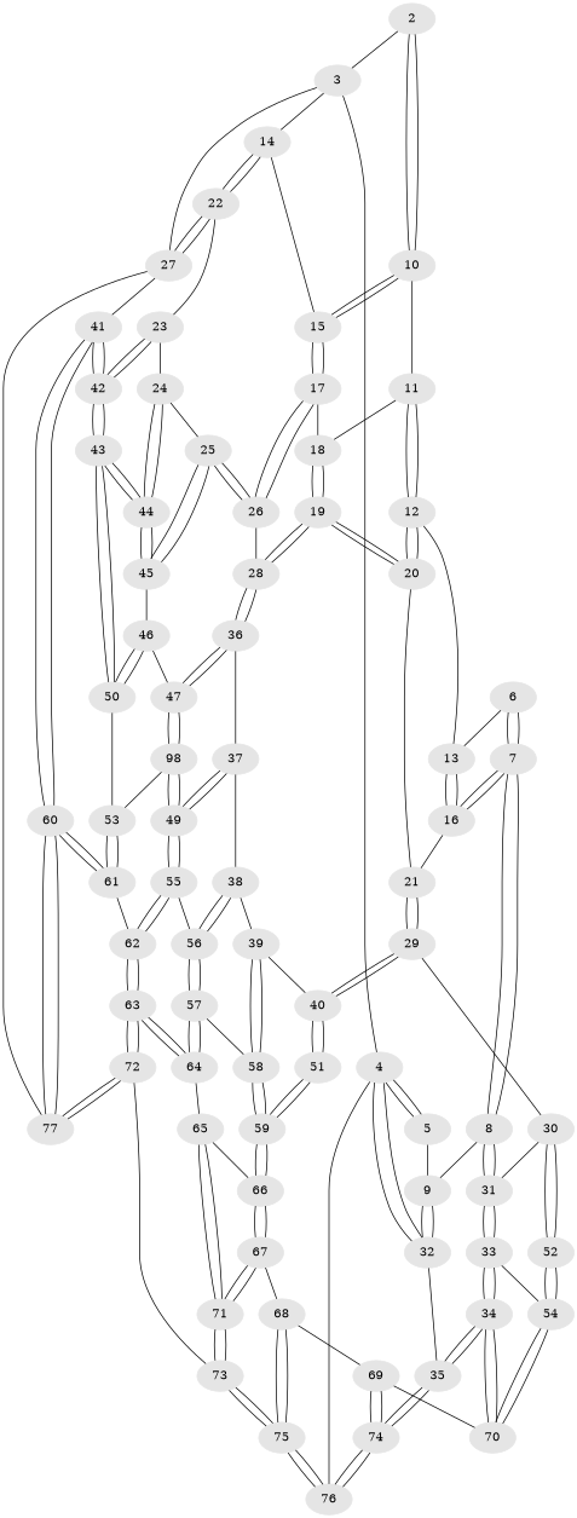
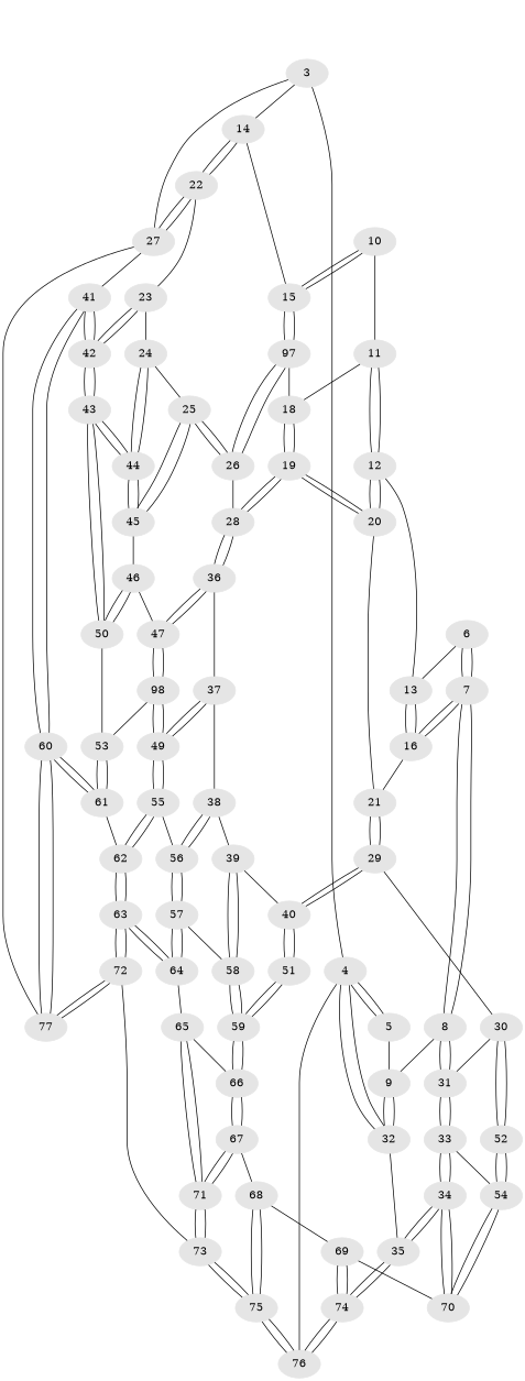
  graph {
    node [color=gray90 style=filled]
-   2
    3
    10
    6
    7
    13
    4
    14
    27
    11
    15
    5
    32
    76
    22
    41
    77
    9
    35
    8
    16
    31
    21
    33
    12
    18
-   17
+   17 [label=97]
    20
    19
    23
    26
    29
    28
    36
    30
    40
    24
    42
    25
    44
    43
    45
    46
    60
    37
    47
    52
    51
    54
    34
    74
    70
    38
    49
    n55 [label=98]
    39
    56
    55
    58
    57
    59
    61
    50
    53
    62
    66
    63
    64
    65
    67
    72
    73
    71
    68
    69
    75
-   2 -- 3
-   2 -- 10
-   2 -- 10
    3 -- 4
    3 -- 14
    3 -- 27
    10 -- 11
    10 -- 15
    10 -- 15
    6 -- 7
    6 -- 7
    6 -- 13
    7 -- 8
    7 -- 8
    7 -- 16
    7 -- 16
    13 -- 16
    13 -- 16
    4 -- 5
    4 -- 5
    4 -- 32
    4 -- 32
    4 -- 76
    14 -- 15
    14 -- 22
    14 -- 22
    27 -- 41
    27 -- 77
    11 -- 12
    11 -- 12
    11 -- 18
    15 -- 17
    15 -- 17
    5 -- 9
    32 -- 35
    22 -- 27
    22 -- 27
    22 -- 23
    41 -- 42
    41 -- 42
    41 -- 60
    41 -- 60
    9 -- 32
    9 -- 32
    35 -- 74
    35 -- 74
    8 -- 9
    8 -- 31
    8 -- 31
    16 -- 21
    31 -- 33
    31 -- 33
    21 -- 29
    21 -- 29
    33 -- 54
    33 -- 34
    33 -- 34
    12 -- 13
    12 -- 20
    12 -- 20
    18 -- 19
    18 -- 19
    17 -- 18
    17 -- 26
    17 -- 26
    20 -- 21
    19 -- 20
    19 -- 20
    19 -- 28
    19 -- 28
    23 -- 24
    23 -- 42
    23 -- 42
    26 -- 28
    29 -- 30
    29 -- 40
    29 -- 40
    28 -- 36
    28 -- 36
    36 -- 37
    36 -- 47
    36 -- 47
    30 -- 31
    30 -- 52
    30 -- 52
    40 -- 51
    40 -- 51
    24 -- 25
    24 -- 44
    24 -- 44
    42 -- 43
    42 -- 43
    25 -- 26
    25 -- 26
    25 -- 45
    25 -- 45
    44 -- 45
    44 -- 45
    43 -- 44
    43 -- 44
    43 -- 50
    43 -- 50
    45 -- 46
    46 -- 47
    46 -- 50
    46 -- 50
    60 -- 77
    60 -- 77
    60 -- 61
    60 -- 61
    37 -- 38
    37 -- 49
    37 -- 49
    47 -- n55
    47 -- n55
    52 -- 54
    52 -- 54
    51 -- 59
    51 -- 59
    54 -- 70
    54 -- 70
    34 -- 35
    34 -- 35
    34 -- 70
    34 -- 70
    74 -- 76
    74 -- 76
    38 -- 39
    38 -- 56
    38 -- 56
    49 -- 55
    49 -- 55
    n55 -- 49
    n55 -- 49
    n55 -- 53
    39 -- 40
    39 -- 58
    39 -- 58
    56 -- 57
    56 -- 57
    55 -- 56
    55 -- 62
    55 -- 62
    58 -- 59
    58 -- 59
    57 -- 58
    57 -- 64
    57 -- 64
    59 -- 66
    59 -- 66
    61 -- 62
    50 -- 53
    53 -- 61
    53 -- 61
    62 -- 63
    62 -- 63
    66 -- 67
    66 -- 67
    63 -- 64
    63 -- 64
    63 -- 72
    63 -- 72
    64 -- 65
    65 -- 66
    65 -- 71
    65 -- 71
    67 -- 71
    67 -- 71
    67 -- 68
    72 -- 77
    72 -- 77
    72 -- 73
    73 -- 75
    73 -- 75
    71 -- 73
    71 -- 73
    68 -- 69
    68 -- 75
    68 -- 75
    69 -- 74
    69 -- 74
    69 -- 70
    75 -- 76
    75 -- 76
  }
